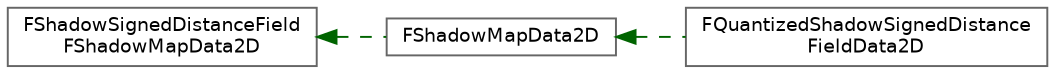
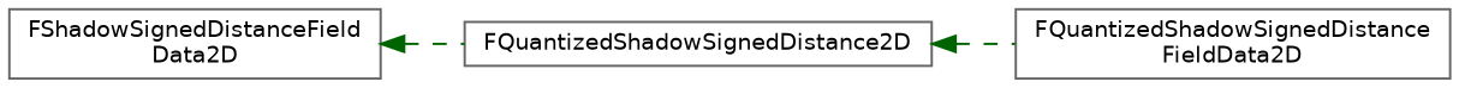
  digraph {
    rankdir=LR
    node [color=grey40 fillcolor=white fontname=Helvetica fontsize=10 shape=box style=filled]
    edge [color=darkgreen dir=back fontname=Helvetica fontsize=10 labelfontname=Helvetica labelfontsize=10 style=dashed]
-   n1 [height=0.2 label=FShadowMapData2D width=0.4]
+   n1 [height=0.2 label=FQuantizedShadowSignedDistance2D width=0.4]
    n2 [height=0.2 label="FQuantizedShadowSignedDistance\lFieldData2D" width=0.4]
-   n3 [height=0.2 label="FShadowSignedDistanceField\lFShadowMapData2D" width=0.4]
+   n3 [height=0.2 label="FShadowSignedDistanceField\lData2D" width=0.4]
    n1 -> n2
    n3 -> n1
  }
